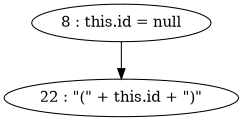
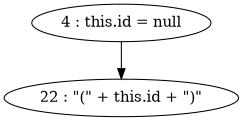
  digraph {
-   "4 : this.id = null" [label="8 : this.id = null"]
+   "4 : this.id = null"
    "22 : \"(\" + this.id + \")\""
    "4 : this.id = null" -> "22 : \"(\" + this.id + \")\""
  }
